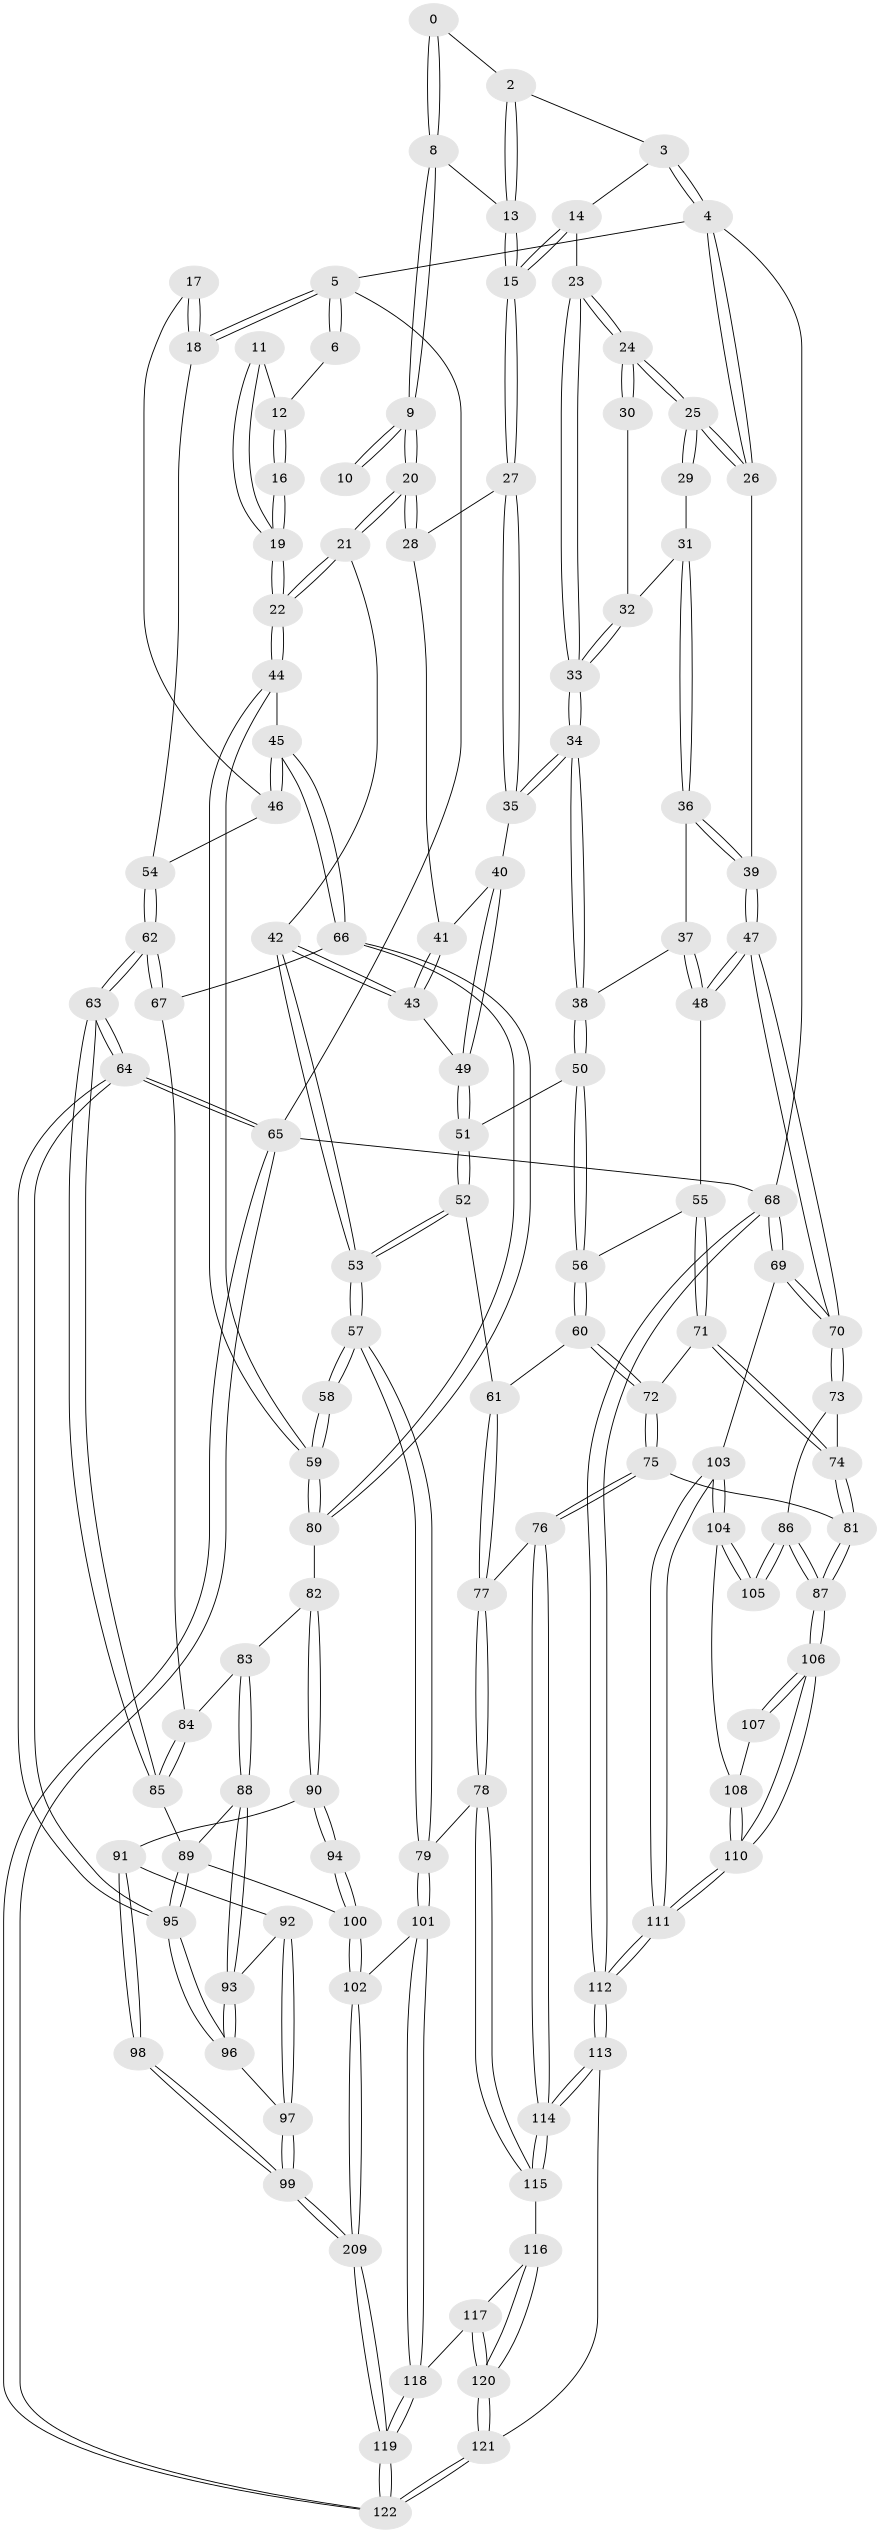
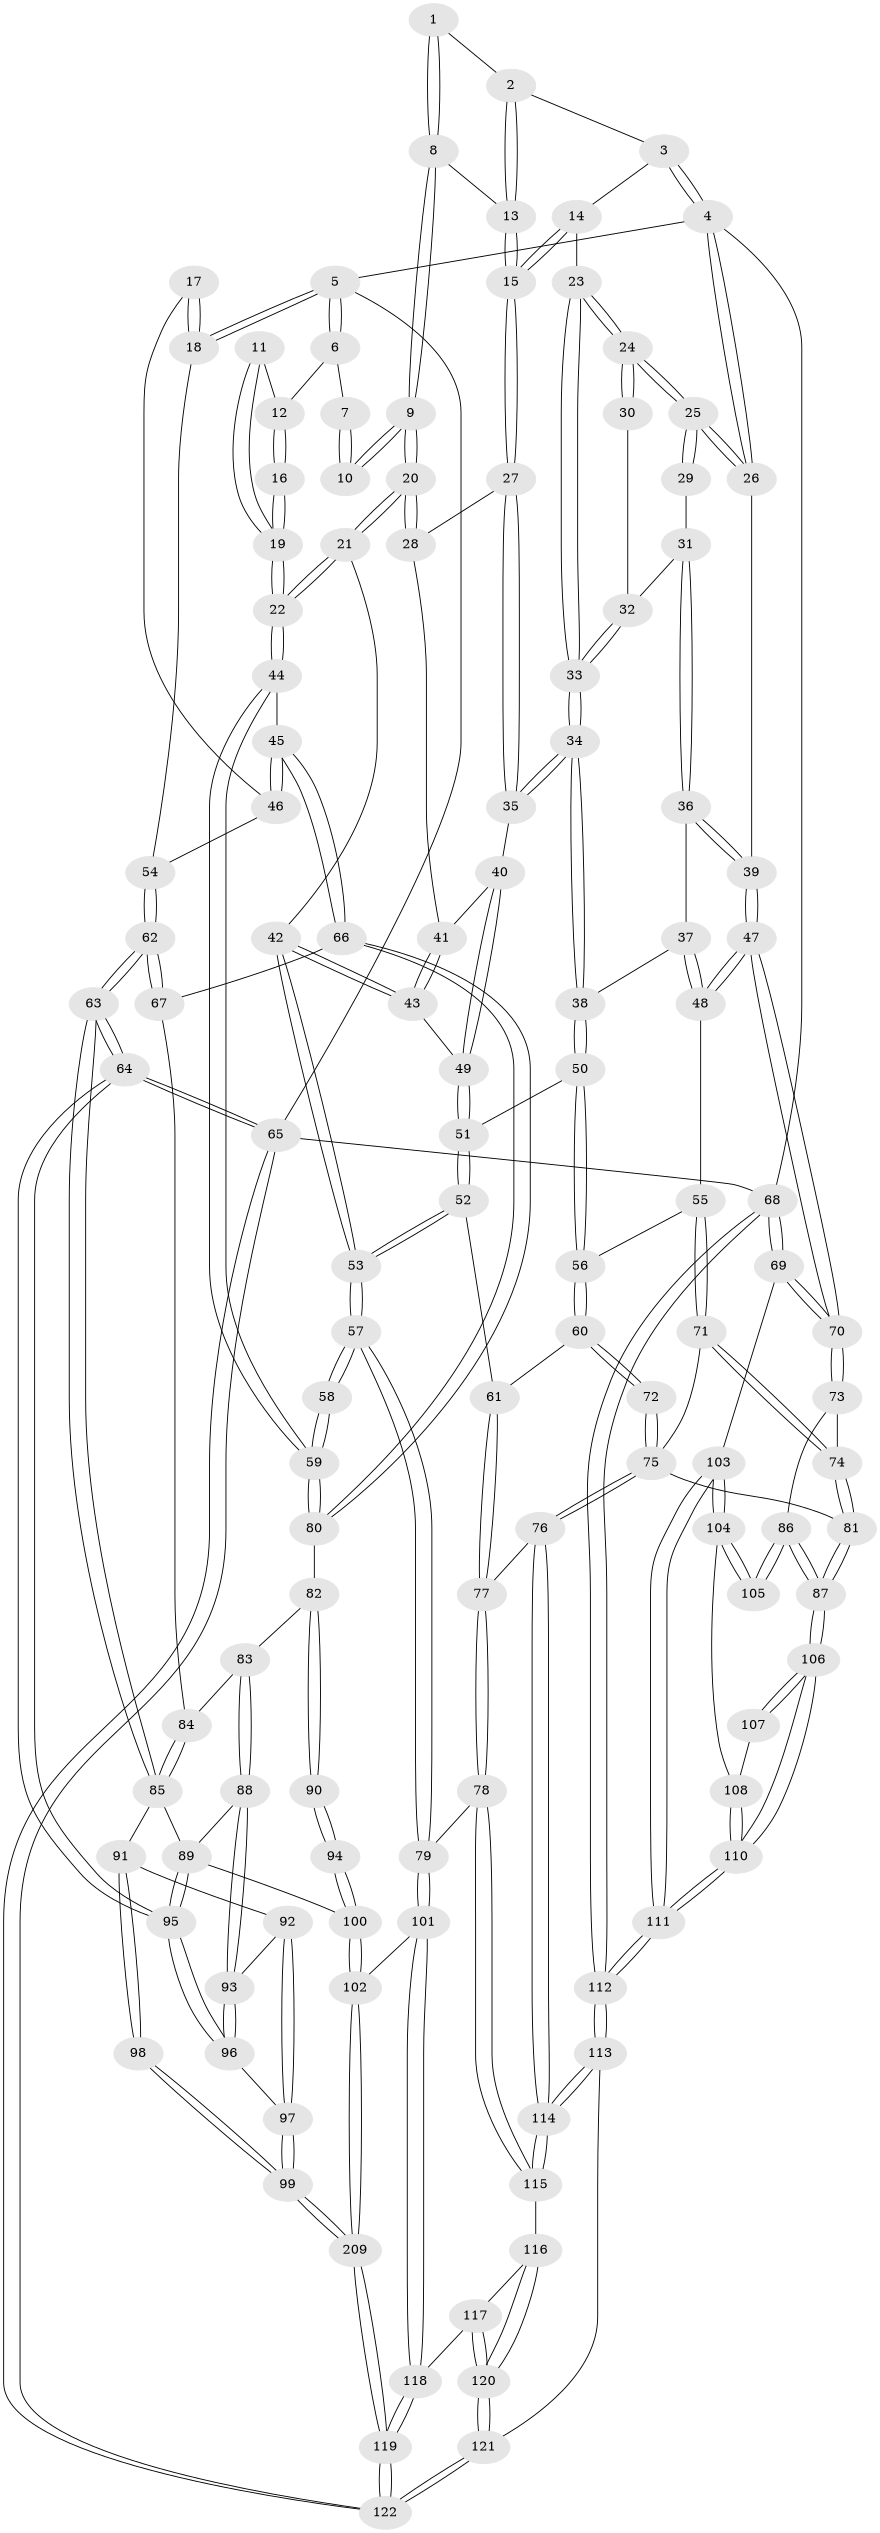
  graph {
    node [color=gray90 style=filled]
-   1 [label=0]
+   1
    2
    8
    3
    13
    9
    4
    14
    15
    5
    26
    68
    23
    6
    18
    65
    39
    69
    112
+   7
    12
    54
    122
    10
    16
    20
    21
    28
    11
    19
    22
    27
    24
    33
    35
    17
    46
    62
    44
    42
    41
    43
    53
    45
    59
    25
    30
    34
    29
    32
    31
    47
    40
    36
    37
    38
    50
    49
    48
    55
    51
    56
    70
    57
    66
    80
    67
    73
    71
    52
    60
    61
    77
    58
    79
    63
    72
    74
    101
    94
    100
    82
    75
    78
    64
    85
    84
    95
    89
    96
    103
    113
    104
    111
    86
    81
    76
    87
    105
    114
    115
    116
    102
    118
    83
    90
    106
    88
    91
    93
    107
    110
    92
    98
    97
    99
    n117 [label=209]
    119
    108
    121
    117
    120
    1 -- 2
    1 -- 8
    1 -- 8
    2 -- 3
    2 -- 13
    2 -- 13
    8 -- 13
    8 -- 9
    8 -- 9
    3 -- 4
    3 -- 4
    3 -- 14
    13 -- 15
    13 -- 15
    9 -- 10
    9 -- 10
    9 -- 20
    9 -- 20
    4 -- 5
    4 -- 26
    4 -- 26
    4 -- 68
    14 -- 15
    14 -- 15
    14 -- 23
    15 -- 27
    15 -- 27
    5 -- 6
    5 -- 6
    5 -- 18
    5 -- 18
    5 -- 65
    26 -- 39
    68 -- 69
    68 -- 69
    68 -- 112
    68 -- 112
    23 -- 24
    23 -- 24
    23 -- 33
    23 -- 33
+   6 -- 7
    6 -- 12
    18 -- 54
    65 -- 68
    65 -- 122
    65 -- 122
    39 -- 47
    39 -- 47
    69 -- 70
    69 -- 70
    69 -- 103
    112 -- 113
    112 -- 113
+   7 -- 10
+   7 -- 10
    12 -- 16
    12 -- 16
    54 -- 62
    54 -- 62
    16 -- 19
    16 -- 19
    20 -- 21
    20 -- 21
    20 -- 28
    20 -- 28
    21 -- 22
    21 -- 22
    21 -- 42
    28 -- 41
    11 -- 12
    11 -- 19
    11 -- 19
    19 -- 22
    19 -- 22
    22 -- 44
    22 -- 44
    27 -- 28
    27 -- 35
    27 -- 35
    24 -- 25
    24 -- 25
    24 -- 30
    24 -- 30
    33 -- 34
    33 -- 34
    35 -- 40
    17 -- 18
    17 -- 18
    17 -- 46
    46 -- 54
    62 -- 67
    62 -- 67
    62 -- 63
    62 -- 63
    44 -- 45
    44 -- 59
    44 -- 59
    42 -- 43
    42 -- 43
    42 -- 53
    42 -- 53
    41 -- 43
    41 -- 43
    43 -- 49
    53 -- 57
    53 -- 57
    45 -- 46
    45 -- 46
    45 -- 66
    45 -- 66
    59 -- 80
    59 -- 80
    25 -- 26
    25 -- 26
    25 -- 29
    25 -- 29
    30 -- 32
    34 -- 35
    34 -- 35
    34 -- 38
    34 -- 38
    29 -- 31
    32 -- 33
    32 -- 33
    31 -- 32
    31 -- 36
    31 -- 36
    47 -- 48
    47 -- 48
    47 -- 70
    47 -- 70
    40 -- 41
    40 -- 49
    40 -- 49
    36 -- 39
    36 -- 39
    36 -- 37
    37 -- 38
    37 -- 48
    37 -- 48
    38 -- 50
    38 -- 50
    50 -- 51
    50 -- 56
    50 -- 56
    49 -- 51
    49 -- 51
    48 -- 55
    55 -- 56
    55 -- 71
    55 -- 71
    51 -- 52
    51 -- 52
    56 -- 60
    56 -- 60
    70 -- 73
    70 -- 73
    57 -- 58
    57 -- 58
    57 -- 79
    57 -- 79
    66 -- 80
    66 -- 80
    66 -- 67
    80 -- 82
    67 -- 84
    73 -- 74
    73 -- 86
-   71 -- 72
+   71 -- 75
    71 -- 74
    71 -- 74
    52 -- 53
    52 -- 53
    52 -- 61
    60 -- 61
    60 -- 72
    60 -- 72
    61 -- 77
    61 -- 77
    77 -- 78
    77 -- 78
    58 -- 59
    58 -- 59
    79 -- 101
    79 -- 101
    63 -- 64
    63 -- 64
    63 -- 85
    63 -- 85
    72 -- 75
    72 -- 75
    74 -- 81
    74 -- 81
    101 -- 102
    101 -- 118
    101 -- 118
    94 -- 100
    94 -- 100
    100 -- 102
    100 -- 102
    82 -- 83
    82 -- 90
    82 -- 90
    75 -- 81
    75 -- 76
    75 -- 76
    78 -- 79
    78 -- 115
    78 -- 115
    64 -- 65
    64 -- 65
    64 -- 95
    64 -- 95
    85 -- 89
    84 -- 85
    84 -- 85
    95 -- 96
    95 -- 96
    89 -- 100
    89 -- 95
    89 -- 95
    96 -- 97
    103 -- 104
    103 -- 104
    103 -- 111
    103 -- 111
    113 -- 114
    113 -- 114
    113 -- 121
    104 -- 105
    104 -- 105
    104 -- 108
    111 -- 112
    111 -- 112
    86 -- 87
    86 -- 87
    86 -- 105
    86 -- 105
    81 -- 87
    81 -- 87
    76 -- 77
    76 -- 114
    76 -- 114
    87 -- 106
    87 -- 106
    114 -- 115
    114 -- 115
    115 -- 116
    116 -- 117
    116 -- 120
    116 -- 120
    102 -- n117
    102 -- n117
    118 -- 119
    118 -- 119
    83 -- 84
    83 -- 88
    83 -- 88
    90 -- 94
    90 -- 94
-   90 -- 91
+   85 -- 91
    106 -- 107
    106 -- 107
    106 -- 110
    106 -- 110
    88 -- 89
    88 -- 93
    88 -- 93
    91 -- 92
    91 -- 98
    91 -- 98
    93 -- 96
    93 -- 96
    107 -- 108
    110 -- 111
    110 -- 111
    92 -- 93
    92 -- 97
    92 -- 97
    98 -- 99
    98 -- 99
    97 -- 99
    97 -- 99
    99 -- n117
    99 -- n117
    n117 -- 119
    n117 -- 119
    119 -- 122
    119 -- 122
    108 -- 110
    108 -- 110
    121 -- 122
    121 -- 122
    117 -- 118
    117 -- 120
    117 -- 120
    120 -- 121
    120 -- 121
  }
